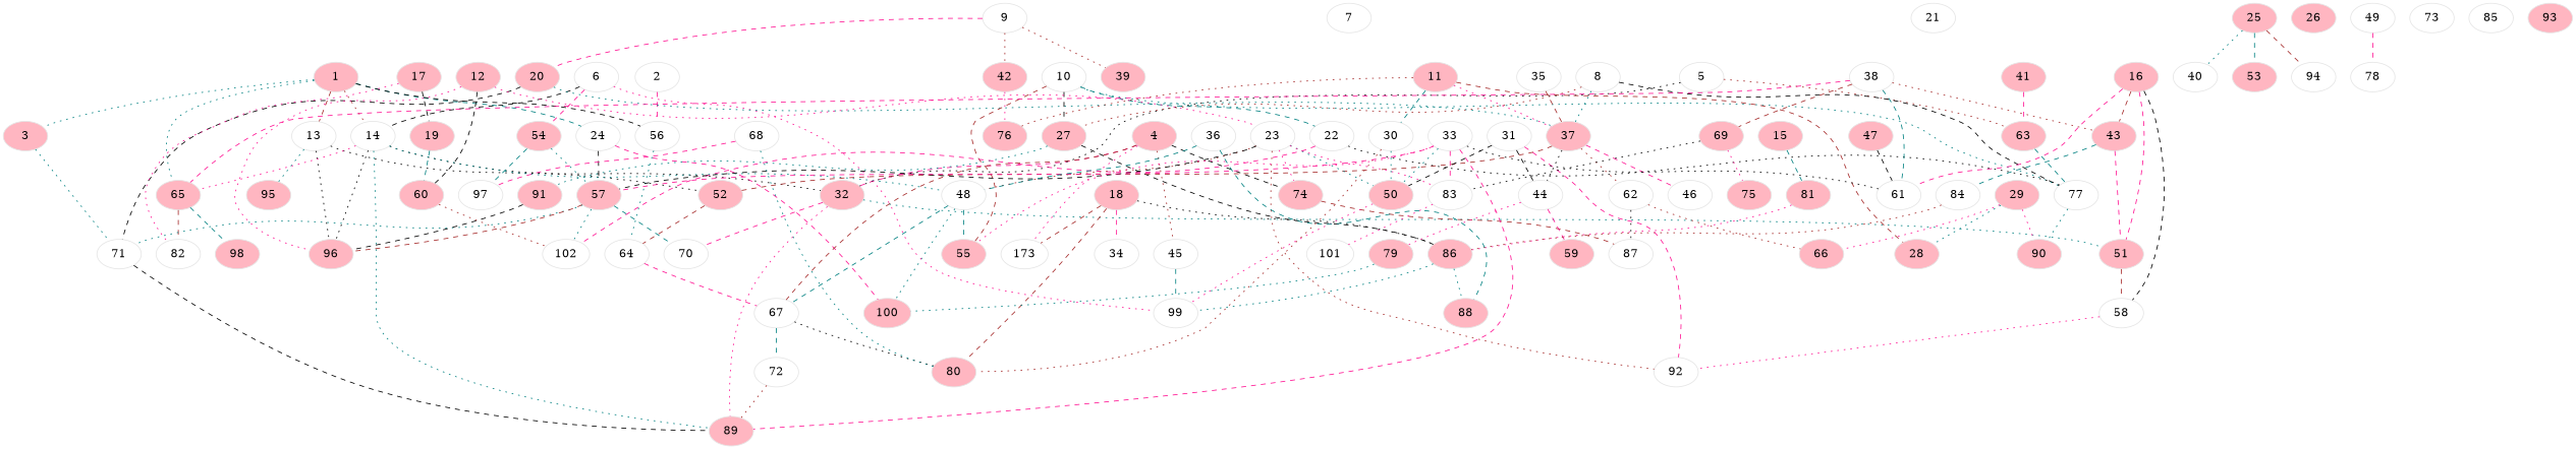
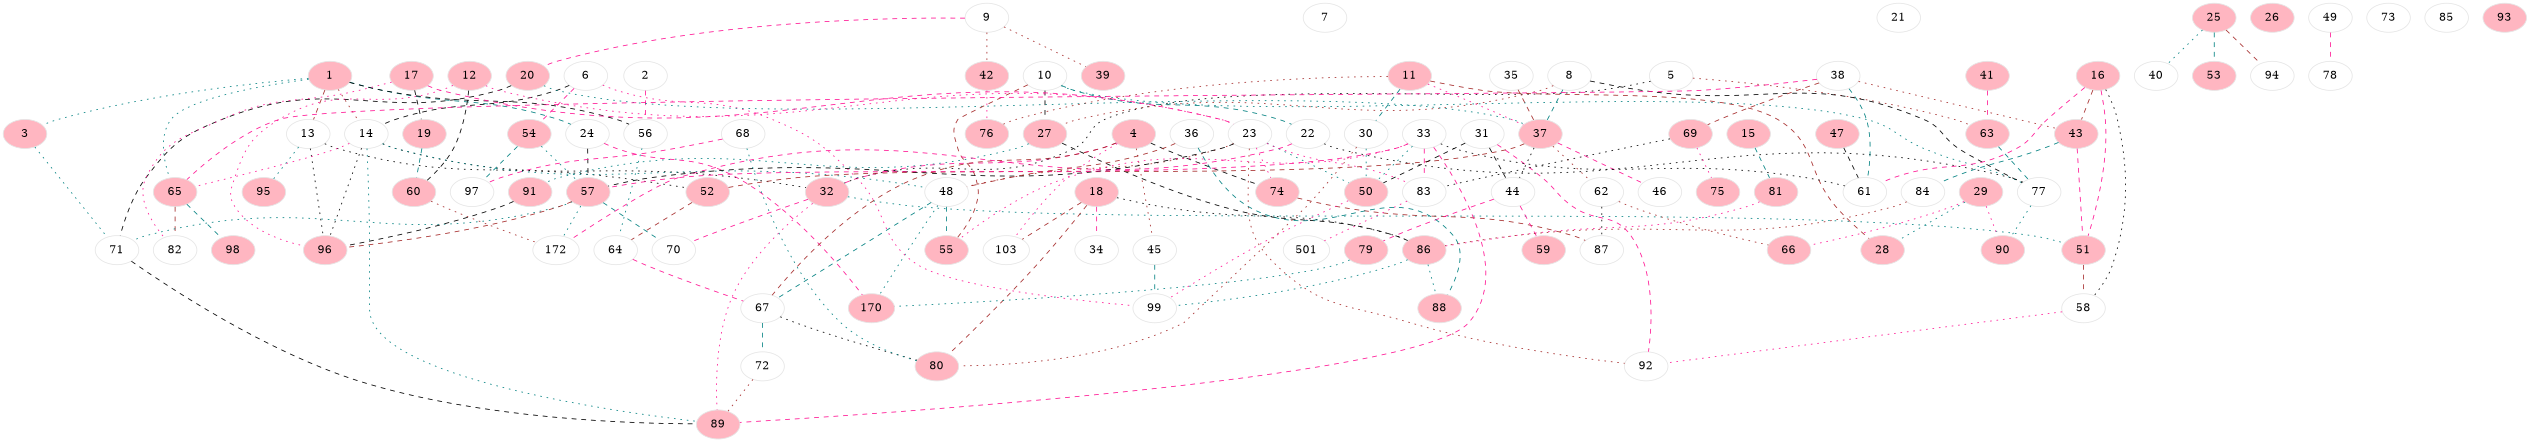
  graph {
    node [color=gray90 fillcolor=lightpink style=filled]
    edge [color=teal style=dashed]
    1
    3
    13 [fillcolor=white]
    14 [fillcolor=white]
    24 [fillcolor=white]
    56 [fillcolor=white]
    65
    71 [fillcolor=white]
    96
    52
    95
    32
    48 [fillcolor=white]
    89
    57
-   100
+   100 [label=170]
    64 [fillcolor=white]
    82 [fillcolor=white]
    98
    2 [fillcolor=white]
    4
    45 [fillcolor=white]
    67 [fillcolor=white]
    74
-   103 [fillcolor=white label=173]
+   103 [fillcolor=white]
    51
    70 [fillcolor=white]
    99 [fillcolor=white]
    80
    72 [fillcolor=white]
    87 [fillcolor=white]
    5 [fillcolor=white]
    63
    77 [fillcolor=white]
    6 [fillcolor=white]
    54
    97 [fillcolor=white]
    7 [fillcolor=white]
    8 [fillcolor=white]
    27
    37
    86
    91
    62 [fillcolor=white]
    44 [fillcolor=white]
    46 [fillcolor=white]
    90
    9 [fillcolor=white]
    20
    39
    42
    76
    10 [fillcolor=white]
    22 [fillcolor=white]
    55
-   102 [fillcolor=white]
+   102 [fillcolor=white label=172]
    11
    28
    30 [fillcolor=white]
    50
    23 [fillcolor=white]
    12
    60
    83 [fillcolor=white]
    92 [fillcolor=white]
    15
    81
    16
    43
    58 [fillcolor=white]
    61 [fillcolor=white]
    84 [fillcolor=white]
    17
    19
    18
    34 [fillcolor=white]
    88
    21 [fillcolor=white]
-   101 [fillcolor=white]
+   101 [fillcolor=white label=501]
    40 [fillcolor=white]
    25
    53
    94 [fillcolor=white]
    26
    29
    66
    31 [fillcolor=white]
    59
    79
    33 [fillcolor=white]
    35 [fillcolor=white]
    36 [fillcolor=white]
    38 [fillcolor=white]
    69
    75
    41
    47
    49 [fillcolor=white]
    78 [fillcolor=white]
    68 [fillcolor=white]
    73 [fillcolor=white]
    85 [fillcolor=white]
    93
    1 -- 3 [style=dotted]
    1 -- 13 [color=brown]
    1 -- 14 [color=brown style=dotted]
    1 -- 24
    1 -- 56 [color=black]
    1 -- 65 [style=dotted]
    3 -- 71 [style=dotted]
    13 -- 96 [color=black style=dotted]
    13 -- 52 [color=black style=dotted]
    13 -- 95 [style=dotted]
    14 -- 65 [color=deeppink style=dotted]
    14 -- 96 [color=black style=dotted]
    14 -- 32 [color=black style=dotted]
    14 -- 48 [style=dotted]
    14 -- 89 [style=dotted]
    24 -- 57 [color=black]
    24 -- 100 [color=deeppink]
    56 -- 64 [style=dotted]
    65 -- 82 [color=brown]
    65 -- 98
    71 -- 89 [color=black]
    52 -- 64 [color=brown]
    32 -- 89 [color=deeppink style=dotted]
    32 -- 51 [style=dotted]
    32 -- 70 [color=deeppink]
    48 -- 100 [style=dotted]
    48 -- 67
    48 -- 55
    57 -- 71 [style=dotted]
    57 -- 96 [color=brown]
    57 -- 70
    57 -- 102 [style=dotted]
    64 -- 67 [color=deeppink]
    2 -- 56 [color=deeppink]
    4 -- 32 [color=deeppink]
    4 -- 45 [color=brown style=dotted]
    4 -- 67 [color=brown]
    4 -- 74 [color=black]
    4 -- 103 [color=deeppink style=dotted]
    45 -- 99
    67 -- 80 [color=black style=dotted]
    67 -- 72
    74 -- 87 [color=brown]
    51 -- 58 [color=brown]
    72 -- 89 [color=brown style=dotted]
    5 -- 32 [color=black style=dotted]
    5 -- 63 [color=brown style=dotted]
    63 -- 77
    77 -- 90 [style=dotted]
    6 -- 14 [color=black]
    6 -- 99 [color=deeppink style=dotted]
    6 -- 54 [color=deeppink]
    54 -- 57 [style=dotted]
    54 -- 97
    8 -- 77 [color=black]
    8 -- 27 [color=brown style=dotted]
-   8 -- 37 [style=dotted]
+   8 -- 37
    27 -- 86 [color=black]
    27 -- 91 [style=dotted]
    37 -- 52 [color=brown]
    37 -- 62 [color=brown style=dotted]
    37 -- 44 [color=black style=dotted]
    37 -- 46 [color=deeppink]
    86 -- 99 [style=dotted]
    86 -- 88 [style=dotted]
    91 -- 96 [color=black]
    62 -- 87 [color=black style=dotted]
    62 -- 66 [color=brown style=dotted]
    44 -- 59 [color=deeppink]
-   44 -- 79 [color=deeppink style=dotted]
+   44 -- 79 [color=deeppink]
    9 -- 20 [color=deeppink]
    9 -- 39 [color=brown style=dotted]
    9 -- 42 [color=brown style=dotted]
    20 -- 71 [color=black]
    20 -- 37 [style=dotted]
    42 -- 76 [color=deeppink style=dotted]
    10 -- 77 [style=dotted]
    10 -- 27 [color=black]
    10 -- 22
    10 -- 55 [color=brown]
    22 -- 77 [color=black style=dotted]
    22 -- 102 [color=deeppink]
    11 -- 37 [color=deeppink style=dotted]
    11 -- 76 [color=brown style=dotted]
    11 -- 28 [color=brown]
    11 -- 30
    30 -- 80 [color=brown style=dotted]
    30 -- 50 [style=dotted]
    50 -- 99 [color=deeppink style=dotted]
    23 -- 48 [color=brown style=dotted]
    23 -- 57 [color=black]
    23 -- 74 [color=deeppink style=dotted]
    23 -- 50 [style=dotted]
    23 -- 83 [color=deeppink style=dotted]
    23 -- 92 [color=brown style=dotted]
    12 -- 96 [color=deeppink style=dotted]
    12 -- 23 [color=deeppink style=dotted]
    12 -- 60 [color=black]
    60 -- 102 [color=brown style=dotted]
    83 -- 101 [color=deeppink style=dotted]
    15 -- 81
    81 -- 86 [color=deeppink style=dotted]
    16 -- 51 [color=deeppink]
    16 -- 43 [color=brown]
-   16 -- 58 [color=black]
+   16 -- 58 [color=black style=dotted]
    16 -- 61 [color=deeppink]
    43 -- 51 [color=deeppink]
    43 -- 84
    58 -- 92 [color=deeppink style=dotted]
    84 -- 86 [color=brown style=dotted]
    17 -- 82 [color=deeppink style=dotted]
+   17 -- 23 [color=deeppink]
    17 -- 19 [color=black]
    19 -- 60
    18 -- 103 [color=brown]
    18 -- 80 [color=brown]
    18 -- 86 [color=black style=dotted]
    18 -- 34 [color=deeppink]
    25 -- 40 [style=dotted]
    25 -- 53
    25 -- 94 [color=brown]
    29 -- 90 [color=deeppink style=dotted]
    29 -- 28 [style=dotted]
    29 -- 66 [color=deeppink style=dotted]
    31 -- 44 [color=black]
    31 -- 50 [color=black]
    31 -- 92 [color=deeppink]
    79 -- 100 [style=dotted]
    33 -- 89 [color=deeppink]
    33 -- 57 [color=deeppink]
    33 -- 55 [color=deeppink style=dotted]
    33 -- 50 [style=dotted]
    33 -- 83 [color=deeppink]
    33 -- 61 [color=black style=dotted]
    35 -- 37 [color=brown]
-   36 -- 48
+   36 -- 48 [color=brown]
    36 -- 88
    38 -- 65 [color=deeppink]
    38 -- 43 [color=brown style=dotted]
    38 -- 61
    38 -- 69 [color=brown]
    69 -- 83 [color=black style=dotted]
    69 -- 75 [color=deeppink style=dotted]
    41 -- 63 [color=deeppink]
    47 -- 61 [color=black]
    49 -- 78 [color=deeppink]
    68 -- 80 [style=dotted]
    68 -- 97 [color=deeppink]
  }
